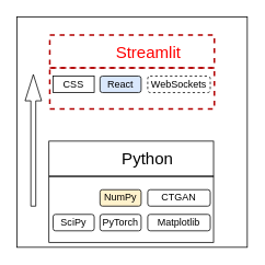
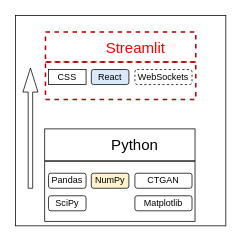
  <mxCell id="0" />
  <mxCell id="1" parent="0" />
  <mxCell id="2" value="" style="whiteSpace=wrap;html=1;aspect=fixed;fillColor=none;" vertex="1" parent="1"><mxGeometry x="20" y="20" width="280" height="280" as="geometry" /></mxCell>
  <mxCell id="3" value="" style="shape=singleArrow;direction=north;whiteSpace=wrap;html=1;" vertex="1" parent="1"><mxGeometry x="30" y="90" width="20" height="160" as="geometry" /></mxCell>
  <mxCell id="4" value="" style="shape=image;verticalLabelPosition=bottom;labelBackgroundColor=default;verticalAlign=top;aspect=fixed;imageAspect=0;image=https://streamlit.io/images/brand/streamlit-mark-color.png;" vertex="1" parent="1"><mxGeometry x="61" y="43" width="72.85" height="40" as="geometry" /></mxCell>
  <mxCell id="5" value="CSS" style="whiteSpace=wrap;html=1;rounded=0;" vertex="1" parent="1"><mxGeometry x="64" y="92" width="50" height="20" as="geometry" /></mxCell>
  <mxCell id="6" value="React" style="rounded=1;whiteSpace=wrap;html=1;fillColor=#dae8fc;" vertex="1" parent="1"><mxGeometry x="121" y="92" width="50" height="20" as="geometry" /></mxCell>
  <mxCell id="7" value="WebSockets" style="rounded=1;whiteSpace=wrap;html=1;dashed=1;" vertex="1" parent="1"><mxGeometry x="179" y="92" width="76" height="20" as="geometry" /></mxCell>
  <mxCell id="8" value="" style="shape=image;verticalLabelPosition=bottom;labelBackgroundColor=default;verticalAlign=top;aspect=fixed;imageAspect=0;image=https://logolook.net/wp-content/uploads/2022/12/Python-Software-Foundation-Emblem.png;" vertex="1" parent="1"><mxGeometry x="52.65" y="167" width="88.69" height="50" as="geometry" /></mxCell>
+ <mxCell id="9" value="Pandas" style="rounded=1;whiteSpace=wrap;html=1;" vertex="1" parent="1"><mxGeometry x="64" y="230" width="50" height="20" as="geometry" /></mxCell>
  <mxCell id="10" value="NumPy" style="rounded=1;whiteSpace=wrap;html=1;fillColor=#fff2cc;" vertex="1" parent="1"><mxGeometry x="121" y="230" width="50" height="20" as="geometry" /></mxCell>
  <mxCell id="11" value="CTGAN" style="rounded=1;whiteSpace=wrap;html=1;" vertex="1" parent="1"><mxGeometry x="179" y="230" width="76" height="20" as="geometry" /></mxCell>
  <mxCell id="12" value="SciPy" style="rounded=1;whiteSpace=wrap;html=1;" vertex="1" parent="1"><mxGeometry x="64" y="260" width="50" height="20" as="geometry" /></mxCell>
- <mxCell id="13" value="PyTorch" style="rounded=1;whiteSpace=wrap;html=1;" vertex="1" parent="1"><mxGeometry x="121" y="260" width="50" height="20" as="geometry" /></mxCell>
  <mxCell id="14" value="&lt;blockquote style=&quot;margin: 0 0 0 40px; border: none; padding: 0px;&quot;&gt;&lt;span style=&quot;font-size: 20px;&quot;&gt;Python&lt;/span&gt;&lt;/blockquote&gt;" style="rounded=0;whiteSpace=wrap;html=1;fillColor=none;" vertex="1" parent="1"><mxGeometry x="59" y="171" width="200" height="42.5" as="geometry" /></mxCell>
  <mxCell id="15" value="Matplotlib" style="rounded=1;whiteSpace=wrap;html=1;" vertex="1" parent="1"><mxGeometry x="179" y="260" width="76" height="20" as="geometry" /></mxCell>
  <mxCell id="16" value="" style="rounded=0;whiteSpace=wrap;html=1;fillColor=none;" vertex="1" parent="1"><mxGeometry x="59" y="214" width="200" height="80" as="geometry" /></mxCell>
  <mxCell id="17" value="&lt;blockquote style=&quot;margin: 0 0 0 40px; border: none; padding: 0px;&quot;&gt;&lt;span style=&quot;font-size: 20px;&quot;&gt;&lt;font color=&quot;#ff0000&quot;&gt;Streamlit&lt;/font&gt;&lt;/span&gt;&lt;/blockquote&gt;" style="rounded=0;whiteSpace=wrap;html=1;fillColor=none;strokeColor=#B20000;dashed=1;strokeWidth=2;fontColor=#ffffff;" vertex="1" parent="1"><mxGeometry x="60" y="42" width="200" height="40" as="geometry" /></mxCell>
  <mxCell id="18" value="&lt;blockquote style=&quot;margin: 0 0 0 40px; border: none; padding: 0px;&quot;&gt;&lt;br&gt;&lt;/blockquote&gt;" style="rounded=0;whiteSpace=wrap;html=1;fillColor=none;strokeColor=#B20000;dashed=1;strokeWidth=2;fontColor=#ffffff;" vertex="1" parent="1"><mxGeometry x="60" y="82" width="200" height="50" as="geometry" /></mxCell>
